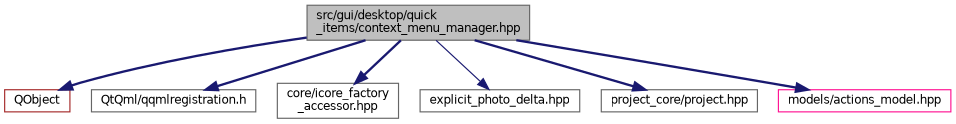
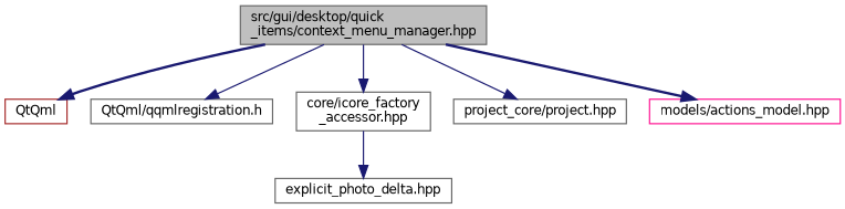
  digraph {
    node [color=gray40 fillcolor=white fontname=Helvetica fontsize=10 shape=record style=filled]
    edge [color=midnightblue fontname=Helvetica fontsize=10 labelfontname=Helvetica labelfontsize=10 style=bold]
    n1 [fillcolor=grey75 fontcolor=black height=0.2 label="src/gui/desktop/quick\l_items/context_menu_manager.hpp" width=0.4]
-   n2 [color=brown height=0.2 label=QObject width=0.4]
+   n2 [color=brown height=0.2 label=QtQml width=0.4]
    n3 [height=0.2 label="QtQml/qqmlregistration.h" width=0.4]
    n4 [height=0.2 label="core/icore_factory\l_accessor.hpp" width=0.4]
    n5 [height=0.2 label="explicit_photo_delta.hpp" width=0.4]
    n6 [height=0.2 label="project_core/project.hpp" width=0.4]
    n7 [color=deeppink height=0.2 label="models/actions_model.hpp" width=0.4]
    n1 -> n2
-   n1 -> n3
-   n1 -> n4
-   n1 -> n5 [style=solid]
-   n1 -> n6
+   n1 -> n3 [style=solid]
+   n1 -> n4 [style=solid]
+   n4 -> n5 [style=solid]
+   n1 -> n6 [style=solid]
    n1 -> n7
  }
